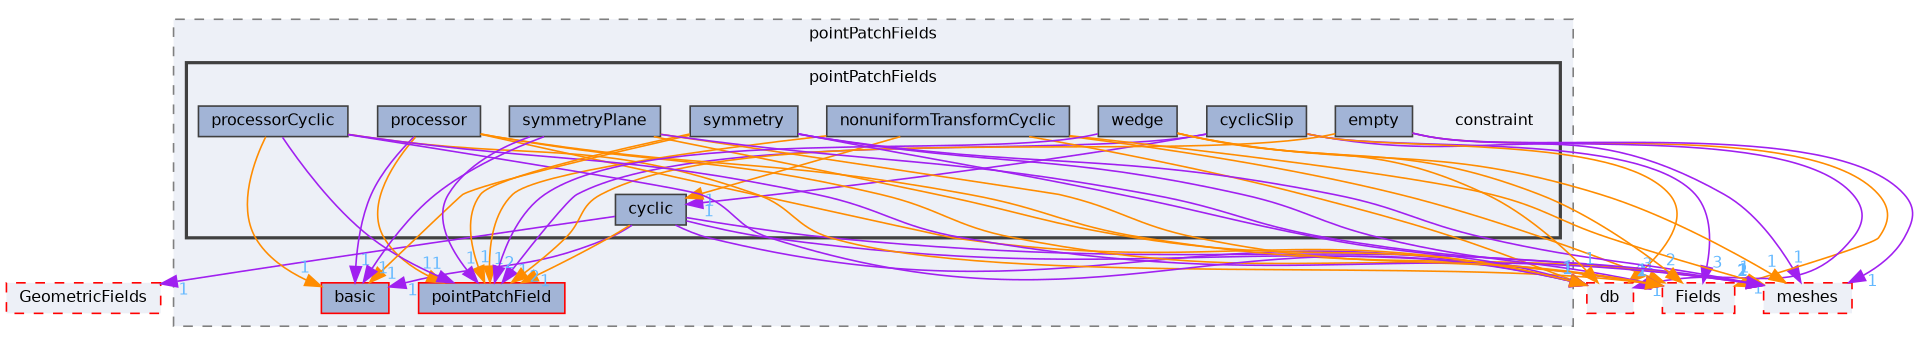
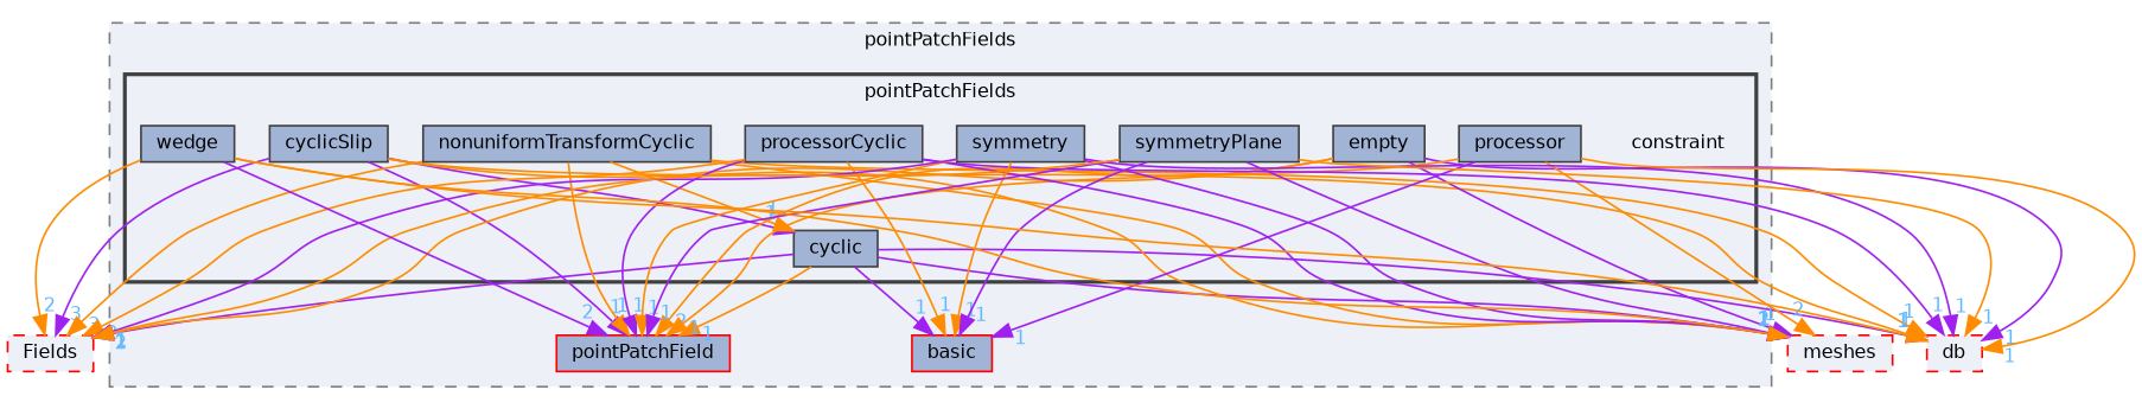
  digraph {
    compound=true
    node [fontname=Helvetica fontsize=10 shape=box color=grey25 fillcolor="#a2b4d6" style=filled]
    edge [color=purple fontcolor=steelblue1 fontname=Helvetica fontsize=10 headlabel=1 labeldistance=1.5 labelfontname=Helvetica labelfontsize=10]
    n1 [height=0.2 label=constraint shape=plaintext width=0.4 color="" fillcolor="" style=""]
    n2 [height=0.2 label=cyclic width=0.4]
    n3 [height=0.2 label=cyclicSlip width=0.4]
    n4 [height=0.2 label=empty width=0.4]
    n5 [height=0.2 label=nonuniformTransformCyclic width=0.4]
    n6 [height=0.2 label=processor width=0.4]
    n7 [height=0.2 label=processorCyclic width=0.4]
    n8 [height=0.2 label=symmetry width=0.4]
    n9 [height=0.2 label=symmetryPlane width=0.4]
    n10 [height=0.2 label=wedge width=0.4]
    n11 [color=red height=0.2 label=basic width=0.4]
    n12 [color=red height=0.2 label=pointPatchField width=0.4]
    n13 [color=red fillcolor="#edf0f7" height=0.2 label=Fields style="filled,dashed" width=0.4]
-   n14 [color=red fillcolor="#edf0f7" height=0.2 label=GeometricFields style="filled,dashed" width=0.4]
    n15 [color=red fillcolor="#edf0f7" height=0.2 label=meshes style="filled,dashed" width=0.4]
    n16 [color=red fillcolor="#edf0f7" height=0.2 label=db style="filled,dashed" width=0.4]
    subgraph cluster_1 {
      bgcolor="#edf0f7"
      fontname=Helvetica
      fontsize=10
      label=pointPatchFields
      pencolor=grey50
      style="filled,dashed"
      n11
      n12
      subgraph cluster_2 {
        bgcolor="#edf0f7"
        fontname=Helvetica
        fontsize=10
        pencolor=grey25
        style="filled,bold"
        n1
        n2
        n3
        n4
        n5
        n6
        n7
        n8
        n9
        n10
      }
    }
    n2 -> n11
    n2 -> n12 [color=darkorange]
    n2 -> n13 [headlabel=2]
-   n2 -> n14
    n2 -> n15
    n2 -> n16
    n3 -> n2
    n3 -> n12
    n3 -> n13 [headlabel=3]
-   n3 -> n15
+   n3 -> n15 [color=darkorange]
    n3 -> n16 [color=darkorange]
    n4 -> n12 [color=darkorange headlabel=2]
    n4 -> n13 [color=darkorange]
    n4 -> n15
    n4 -> n16
    n5 -> n2 [color=darkorange]
    n5 -> n12 [color=darkorange]
    n5 -> n13 [color=darkorange headlabel=3]
    n5 -> n15 [color=darkorange]
    n5 -> n16 [color=darkorange]
    n6 -> n11
    n6 -> n12 [color=darkorange]
-   n6 -> n13 [color=darkorange]
    n6 -> n15 [color=darkorange headlabel=2]
    n6 -> n16 [color=darkorange]
    n7 -> n11 [color=darkorange]
    n7 -> n12
    n7 -> n13 [color=darkorange headlabel=2]
    n7 -> n15 [headlabel=2]
    n7 -> n16
    n8 -> n11 [color=darkorange]
    n8 -> n12 [color=darkorange]
    n8 -> n13
    n8 -> n15
    n8 -> n16
    n9 -> n11
    n9 -> n12
    n9 -> n13 [color=darkorange]
    n9 -> n15
    n9 -> n16 [color=darkorange]
    n10 -> n12 [headlabel=2]
    n10 -> n13 [color=darkorange headlabel=2]
    n10 -> n15 [color=darkorange]
    n10 -> n16 [color=darkorange]
  }
